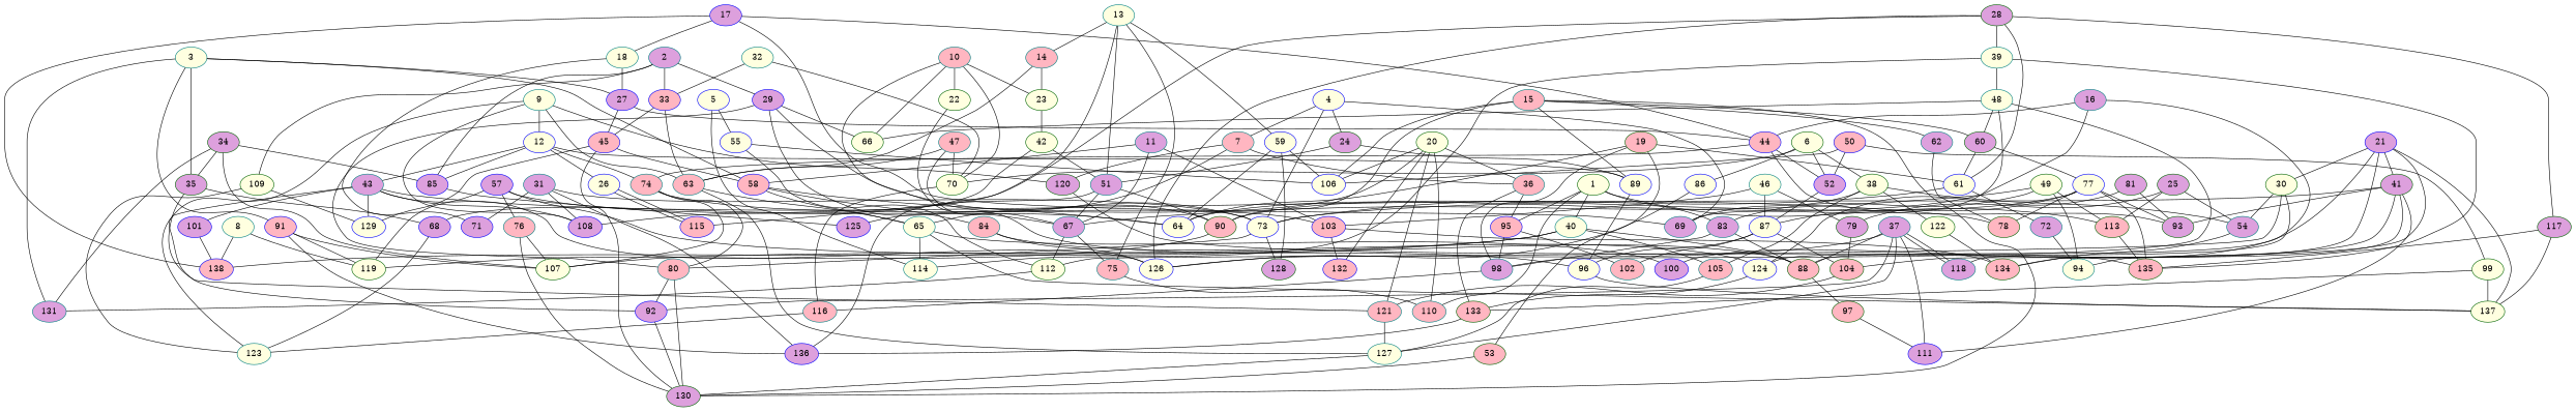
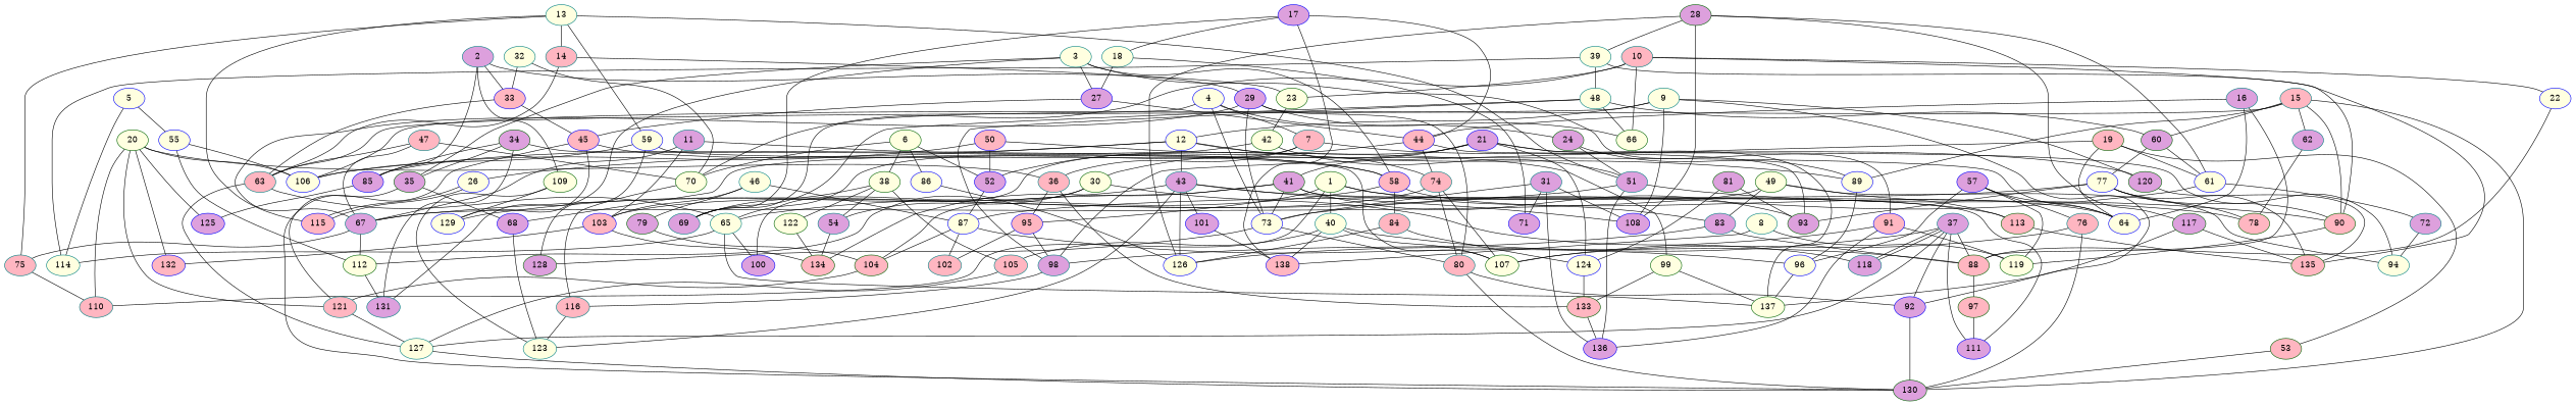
  graph {
    node [color=teal fillcolor=lightyellow style=filled]
    1 [color=darkgreen]
    40
    83 [fillcolor=plum]
    95 [color=blue fillcolor=lightpink]
    110 [fillcolor=lightpink]
    113 [color=darkgreen fillcolor=lightpink]
    138 [color=blue fillcolor=lightpink]
    88 [color=darkgreen fillcolor=lightpink]
    107 [color=darkgreen]
    105 [fillcolor=lightpink]
    98 [fillcolor=plum]
    102 [fillcolor=lightpink]
    135 [color=darkgreen fillcolor=lightpink]
    2 [fillcolor=plum]
    29 [color=blue fillcolor=plum]
    33 [color=blue fillcolor=lightpink]
    85 [color=blue fillcolor=plum]
    109 [color=darkgreen]
    73 [color=blue]
    66 [color=darkgreen]
    67 [fillcolor=plum]
    80 [fillcolor=lightpink]
    63 [fillcolor=lightpink]
    45 [color=blue fillcolor=lightpink]
    125 [color=blue fillcolor=plum]
    123
    129 [color=blue]
    27 [color=blue fillcolor=plum]
    3
    35 [color=darkgreen fillcolor=plum]
    58 [color=blue fillcolor=lightpink]
    91 [color=blue fillcolor=lightpink]
    131 [fillcolor=plum]
    44 [color=blue fillcolor=lightpink]
    121 [fillcolor=lightpink]
    68 [color=blue fillcolor=plum]
    65
    64 [color=blue]
    84 [fillcolor=lightpink]
    119 [color=darkgreen]
    136 [color=blue fillcolor=plum]
    4 [color=blue]
    7 [fillcolor=lightpink]
    24 [color=darkgreen fillcolor=plum]
    69 [fillcolor=plum]
    36 [fillcolor=lightpink]
    120 [color=darkgreen fillcolor=plum]
    89 [color=blue]
    51 [fillcolor=plum]
    128 [color=darkgreen fillcolor=plum]
    5 [color=blue]
    55 [color=blue]
    114
    106 [color=blue]
    112 [color=darkgreen]
    6 [color=darkgreen]
    38 [color=darkgreen]
    52 [color=blue fillcolor=plum]
    70 [color=darkgreen]
    86 [color=blue]
    54 [fillcolor=plum]
    122 [color=darkgreen]
    87 [color=blue]
    116 [fillcolor=lightpink]
    126 [color=blue]
    133 [color=darkgreen fillcolor=lightpink]
    100 [color=blue fillcolor=plum]
    137 [color=darkgreen]
    8
    9
    12 [color=blue]
    92 [color=blue fillcolor=plum]
    108 [color=blue fillcolor=plum]
    26 [color=blue]
    43 [fillcolor=plum]
    74 [fillcolor=lightpink]
    127
    130 [color=darkgreen fillcolor=plum]
    10 [fillcolor=lightpink]
-   22 [color=darkgreen]
+   22 [color=blue]
    23 [color=darkgreen]
    90 [color=darkgreen fillcolor=lightpink]
    42 [color=darkgreen]
    11 [fillcolor=plum]
    103 [color=blue fillcolor=lightpink]
    75 [fillcolor=lightpink]
    132 [color=blue fillcolor=lightpink]
    134 [color=darkgreen fillcolor=lightpink]
    115 [color=blue fillcolor=lightpink]
    78 [color=darkgreen fillcolor=lightpink]
    101 [color=blue fillcolor=plum]
    96 [color=blue]
    14 [fillcolor=lightpink]
    13
    59 [color=blue]
    15 [fillcolor=lightpink]
    60 [color=darkgreen fillcolor=plum]
    62 [fillcolor=plum]
    61 [color=blue]
    77 [color=blue]
    16 [fillcolor=plum]
    93 [color=darkgreen fillcolor=plum]
    97 [color=darkgreen fillcolor=lightpink]
    17 [color=blue fillcolor=plum]
    18
    71 [color=blue fillcolor=plum]
    19 [color=darkgreen fillcolor=lightpink]
    53 [color=darkgreen fillcolor=lightpink]
    72 [fillcolor=plum]
    20 [color=darkgreen]
    21 [color=blue fillcolor=plum]
    30 [color=darkgreen]
    41 [color=darkgreen fillcolor=plum]
    94
    124 [color=blue]
    118 [fillcolor=plum]
    111 [color=blue fillcolor=plum]
    104 [color=darkgreen fillcolor=lightpink]
-   25 [color=darkgreen fillcolor=plum]
    79 [color=darkgreen fillcolor=plum]
    28 [color=darkgreen fillcolor=plum]
    39
    117 [color=darkgreen fillcolor=plum]
    48
    31 [fillcolor=plum]
    32
    34 [color=darkgreen fillcolor=plum]
    37 [fillcolor=plum]
    46
    47 [fillcolor=lightpink]
    49 [color=darkgreen]
    50 [color=blue fillcolor=lightpink]
    99 [color=darkgreen]
    57 [color=blue fillcolor=plum]
    76 [fillcolor=lightpink]
    81 [color=darkgreen fillcolor=plum]
    1 -- 40
    1 -- 83
    1 -- 95
    1 -- 110
    1 -- 113
    40 -- 138
    40 -- 88
    40 -- 107
    40 -- 105
    83 -- 88
    83 -- 98
    95 -- 98
    95 -- 102
    113 -- 135
    88 -- 97
    105 -- 127
    98 -- 116
    2 -- 29
    2 -- 33
    2 -- 85
    2 -- 109
    29 -- 73
    29 -- 66
    29 -- 67
    29 -- 80
    33 -- 63
    33 -- 45
    85 -- 125
    109 -- 123
    109 -- 129
    73 -- 80
    73 -- 128
    67 -- 112
    67 -- 75
    80 -- 92
    80 -- 130
    63 -- 65
    63 -- 127
    45 -- 129
    45 -- 58
    45 -- 130
    27 -- 45
    27 -- 44
    3 -- 27
    3 -- 35
    3 -- 58
    3 -- 91
    3 -- 131
    35 -- 121
    35 -- 68
    58 -- 65
    58 -- 64
    58 -- 84
    91 -- 107
    91 -- 119
    91 -- 136
    44 -- 52
    44 -- 74
    44 -- 93
    121 -- 127
    68 -- 123
    65 -- 114
    65 -- 100
    65 -- 137
    84 -- 126
    84 -- 124
    4 -- 73
    4 -- 7
    4 -- 24
    4 -- 69
    7 -- 65
    7 -- 36
    7 -- 120
    24 -- 89
    24 -- 51
    36 -- 95
    36 -- 133
    120 -- 135
    89 -- 96
    51 -- 67
    51 -- 136
    51 -- 90
    5 -- 55
    5 -- 114
    55 -- 106
    55 -- 112
    112 -- 131
    6 -- 38
    6 -- 52
    6 -- 70
    6 -- 86
    38 -- 105
    38 -- 69
    38 -- 54
    38 -- 122
    52 -- 87
    70 -- 116
    86 -- 126
    54 -- 134
    122 -- 134
    87 -- 102
    87 -- 96
    87 -- 104
    116 -- 123
    133 -- 136
    8 -- 138
    8 -- 119
    9 -- 63
    9 -- 120
    9 -- 12
    9 -- 92
    9 -- 108
    12 -- 85
    12 -- 89
    12 -- 26
    12 -- 43
    12 -- 74
    92 -- 130
    26 -- 115
    26 -- 115
    43 -- 123
    43 -- 129
    43 -- 126
    43 -- 108
    43 -- 78
    43 -- 101
    74 -- 107
    74 -- 80
    74 -- 103
    127 -- 130
    10 -- 66
    10 -- 70
    10 -- 22
    10 -- 23
    10 -- 90
    22 -- 88
    23 -- 42
    90 -- 119
    42 -- 68
    42 -- 51
    11 -- 67
    11 -- 58
    11 -- 103
    103 -- 132
    103 -- 134
    75 -- 110
    101 -- 138
    96 -- 137
    14 -- 63
    14 -- 23
    13 -- 51
    13 -- 75
    13 -- 115
    13 -- 14
    13 -- 59
    59 -- 64
    59 -- 128
    59 -- 106
    15 -- 89
    15 -- 106
    15 -- 130
    15 -- 90
    15 -- 60
    15 -- 62
    60 -- 61
    60 -- 77
    62 -- 78
    61 -- 73
    61 -- 72
    77 -- 135
    77 -- 87
    77 -- 90
    77 -- 78
    77 -- 93
    16 -- 88
    16 -- 44
    16 -- 64
    97 -- 111
    17 -- 138
    17 -- 44
    17 -- 69
    17 -- 18
    18 -- 27
    18 -- 71
    19 -- 98
    19 -- 64
    19 -- 61
    19 -- 53
    53 -- 130
    72 -- 94
    20 -- 110
    20 -- 125
    20 -- 121
    20 -- 36
    20 -- 106
    20 -- 132
    21 -- 100
    21 -- 137
    21 -- 30
    21 -- 41
    21 -- 94
    21 -- 124
    30 -- 112
    30 -- 54
    30 -- 118
    41 -- 73
    41 -- 134
    41 -- 93
    41 -- 111
    41 -- 104
    124 -- 133
    104 -- 121
-   25 -- 113
-   25 -- 54
-   25 -- 79
    79 -- 104
    28 -- 126
    28 -- 108
    28 -- 61
    28 -- 39
    28 -- 117
    39 -- 135
    39 -- 114
    39 -- 48
    117 -- 135
    117 -- 137
    48 -- 98
    48 -- 66
    48 -- 69
    48 -- 60
    31 -- 73
    31 -- 136
    31 -- 108
    31 -- 71
    32 -- 33
    32 -- 70
    34 -- 107
    34 -- 85
    34 -- 35
    34 -- 131
    37 -- 88
    37 -- 126
    37 -- 92
    37 -- 127
    37 -- 118
    37 -- 118
    37 -- 111
    46 -- 87
    46 -- 103
    46 -- 79
    47 -- 67
    47 -- 63
    47 -- 70
    49 -- 83
    49 -- 113
    49 -- 67
    49 -- 94
    50 -- 106
    50 -- 52
    50 -- 99
    99 -- 133
    99 -- 137
    57 -- 64
    57 -- 119
    57 -- 96
    57 -- 76
    76 -- 107
    76 -- 130
    81 -- 93
    81 -- 124
  }
